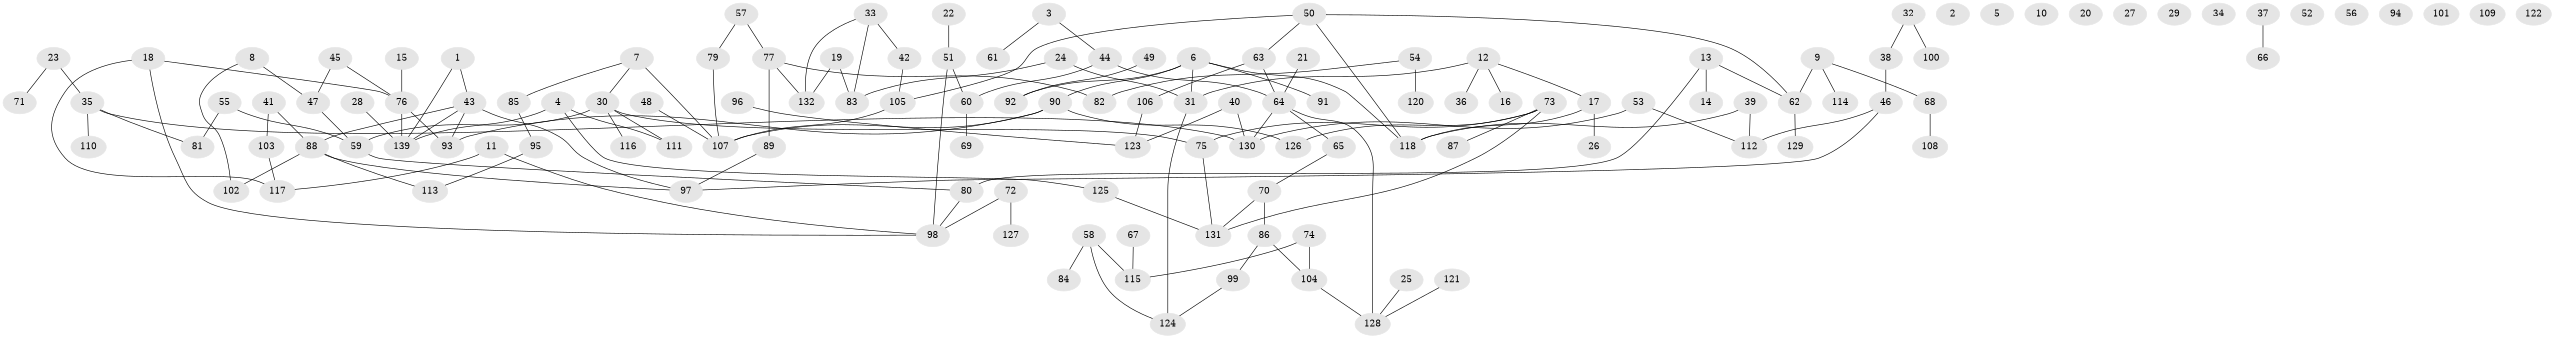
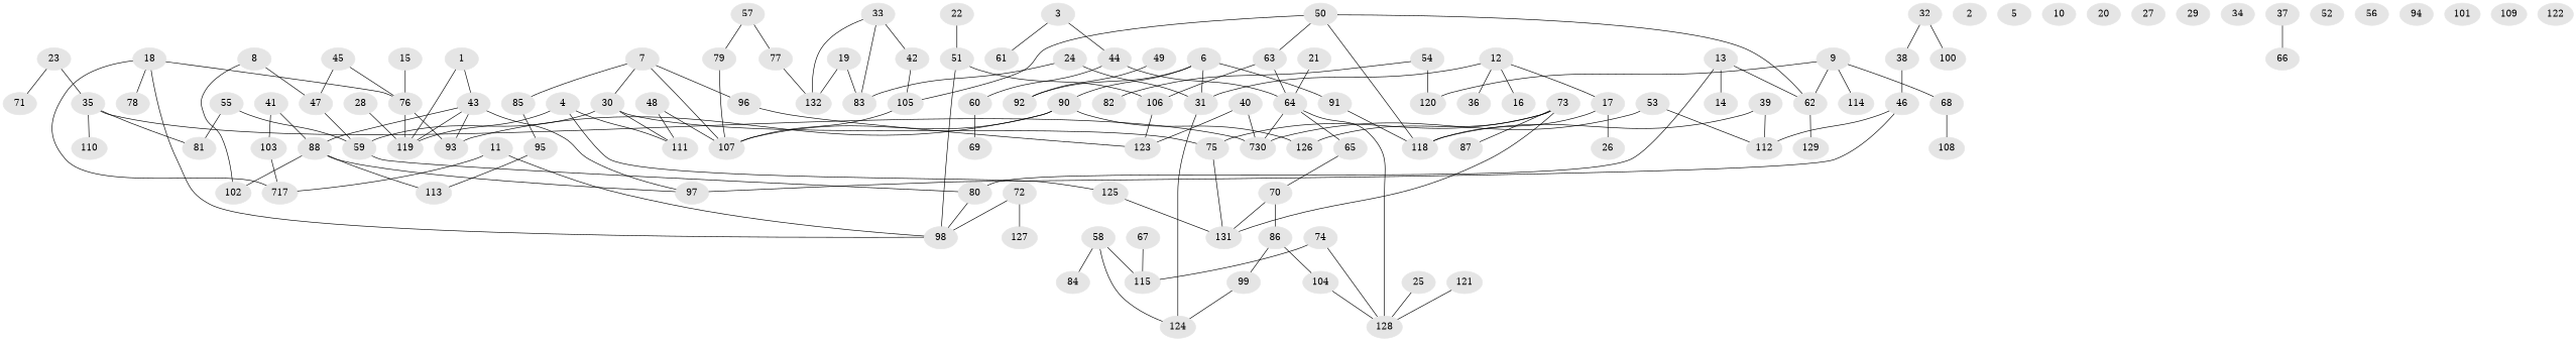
  graph {
    node [color=gray90 style=filled]
    1
    43
-   119 [label=139]
+   119
    88
    93
    97
    2
    3
    44
    61
    64
    60
    4
    111
    125
    131
    5
    6
    31
    90
    91
    92
    118
    124
    107
    126
    7
    30
    85
    96
    59
    75
-   116
    95
    123
    8
    47
    102
    9
    62
    68
    114
    120
    129
    108
    10
    11
    98
-   117
+   117 [label=717]
    12
    16
    17
    36
    26
    13
    14
    80
    15
    76
    18
+   78
    19
    83
    132
    20
    21
    128
-   130
+   130 [label=730]
    65
    22
    51
    23
    35
    71
    81
    110
    24
    25
    27
    28
    29
    32
    38
    100
    46
    33
    42
    105
    34
    37
    66
    112
    39
    40
    41
    103
    113
    69
    45
    48
    49
    50
    63
    106
    52
    53
    54
    82
    55
    56
    57
    77
    79
-   89
    58
    84
    115
    70
    86
    67
    99
    104
    72
    127
    73
    87
    74
    94
    101
    109
    121
    122
    1 -- 43
    1 -- 119
    43 -- 119
    43 -- 88
    43 -- 93
    43 -- 97
    88 -- 97
    88 -- 102
    88 -- 113
    3 -- 44
    3 -- 61
    44 -- 64
    44 -- 60
    64 -- 128
    64 -- 130
    64 -- 65
    60 -- 69
    4 -- 119
    4 -- 111
    4 -- 125
    125 -- 131
    6 -- 31
    6 -- 90
    6 -- 91
    6 -- 92
-   6 -- 118
+   91 -- 118
    31 -- 124
    90 -- 93
    90 -- 107
    90 -- 126
    7 -- 107
    7 -- 30
    7 -- 85
+   7 -- 96
    30 -- 111
    30 -- 59
    30 -- 75
-   30 -- 116
    85 -- 95
    96 -- 123
    59 -- 80
    75 -- 131
    95 -- 113
    8 -- 47
    8 -- 102
    47 -- 59
    9 -- 62
    9 -- 68
    9 -- 114
+   9 -- 120
    62 -- 129
    68 -- 108
    11 -- 98
    11 -- 117
    12 -- 31
    12 -- 16
    12 -- 17
    12 -- 36
    17 -- 118
    17 -- 26
    13 -- 62
    13 -- 14
    13 -- 80
    80 -- 98
    15 -- 76
    76 -- 119
    76 -- 93
    18 -- 98
    18 -- 117
    18 -- 76
+   18 -- 78
    19 -- 83
    19 -- 132
    21 -- 64
    65 -- 70
    22 -- 51
-   51 -- 60
+   51 -- 106
    51 -- 98
    23 -- 35
    23 -- 71
    35 -- 130
    35 -- 81
    35 -- 110
    24 -- 31
    24 -- 83
    25 -- 128
    28 -- 119
    32 -- 38
    32 -- 100
    38 -- 46
    46 -- 97
    46 -- 112
    33 -- 83
    33 -- 132
    33 -- 42
    42 -- 105
    105 -- 107
    37 -- 66
    39 -- 118
    39 -- 112
    40 -- 123
    40 -- 130
    41 -- 88
    41 -- 103
    103 -- 117
    45 -- 47
    45 -- 76
+   48 -- 111
    48 -- 107
    49 -- 92
    50 -- 118
    50 -- 62
    50 -- 105
    50 -- 63
    63 -- 64
    63 -- 106
    106 -- 123
    53 -- 130
    53 -- 112
    54 -- 120
    54 -- 82
    55 -- 59
    55 -- 81
    57 -- 77
    57 -- 79
    77 -- 132
-   77 -- 82
-   77 -- 89
    79 -- 107
-   89 -- 97
    58 -- 124
    58 -- 84
    58 -- 115
    70 -- 131
    70 -- 86
    86 -- 99
    86 -- 104
    67 -- 115
    99 -- 124
    104 -- 128
    72 -- 98
    72 -- 127
    73 -- 131
    73 -- 126
    73 -- 75
    73 -- 87
-   74 -- 104
+   74 -- 128
    74 -- 115
    121 -- 128
  }
